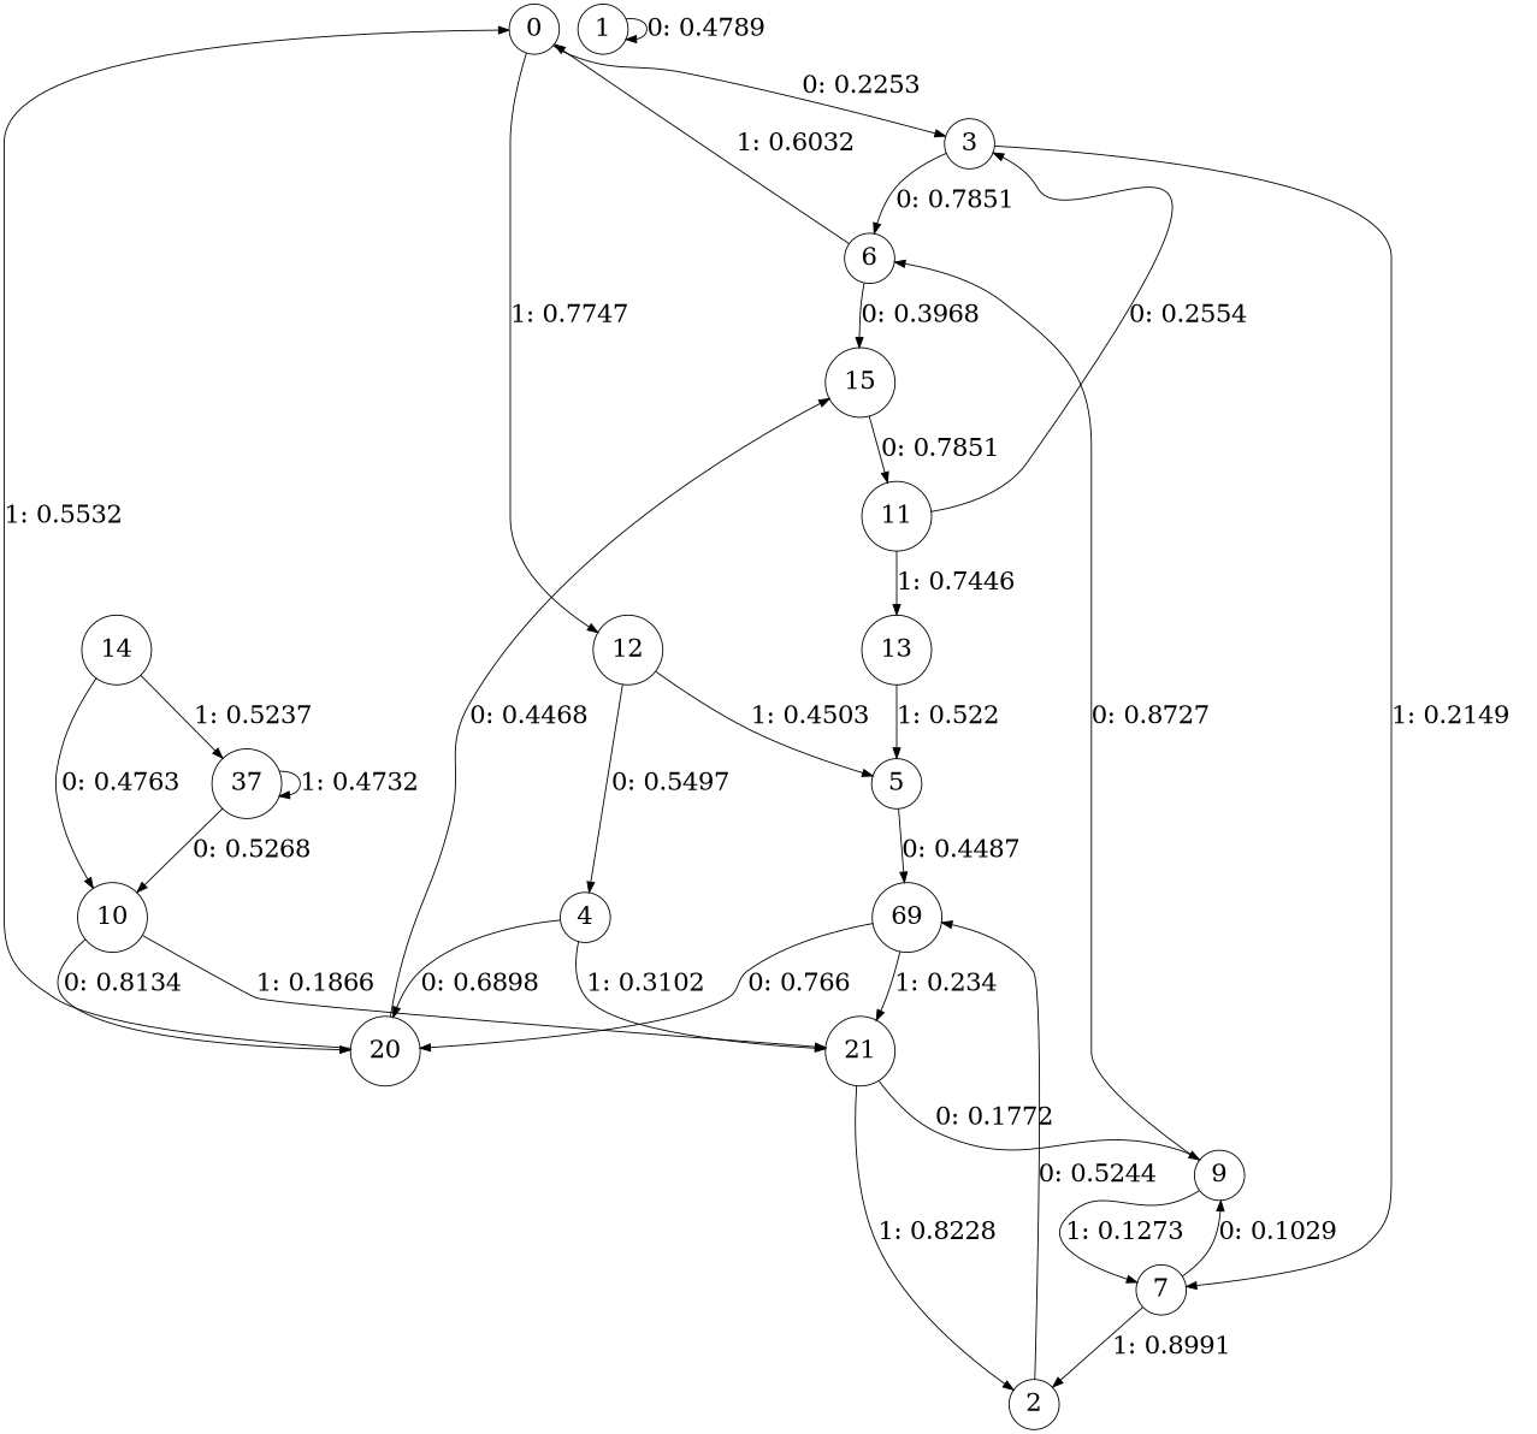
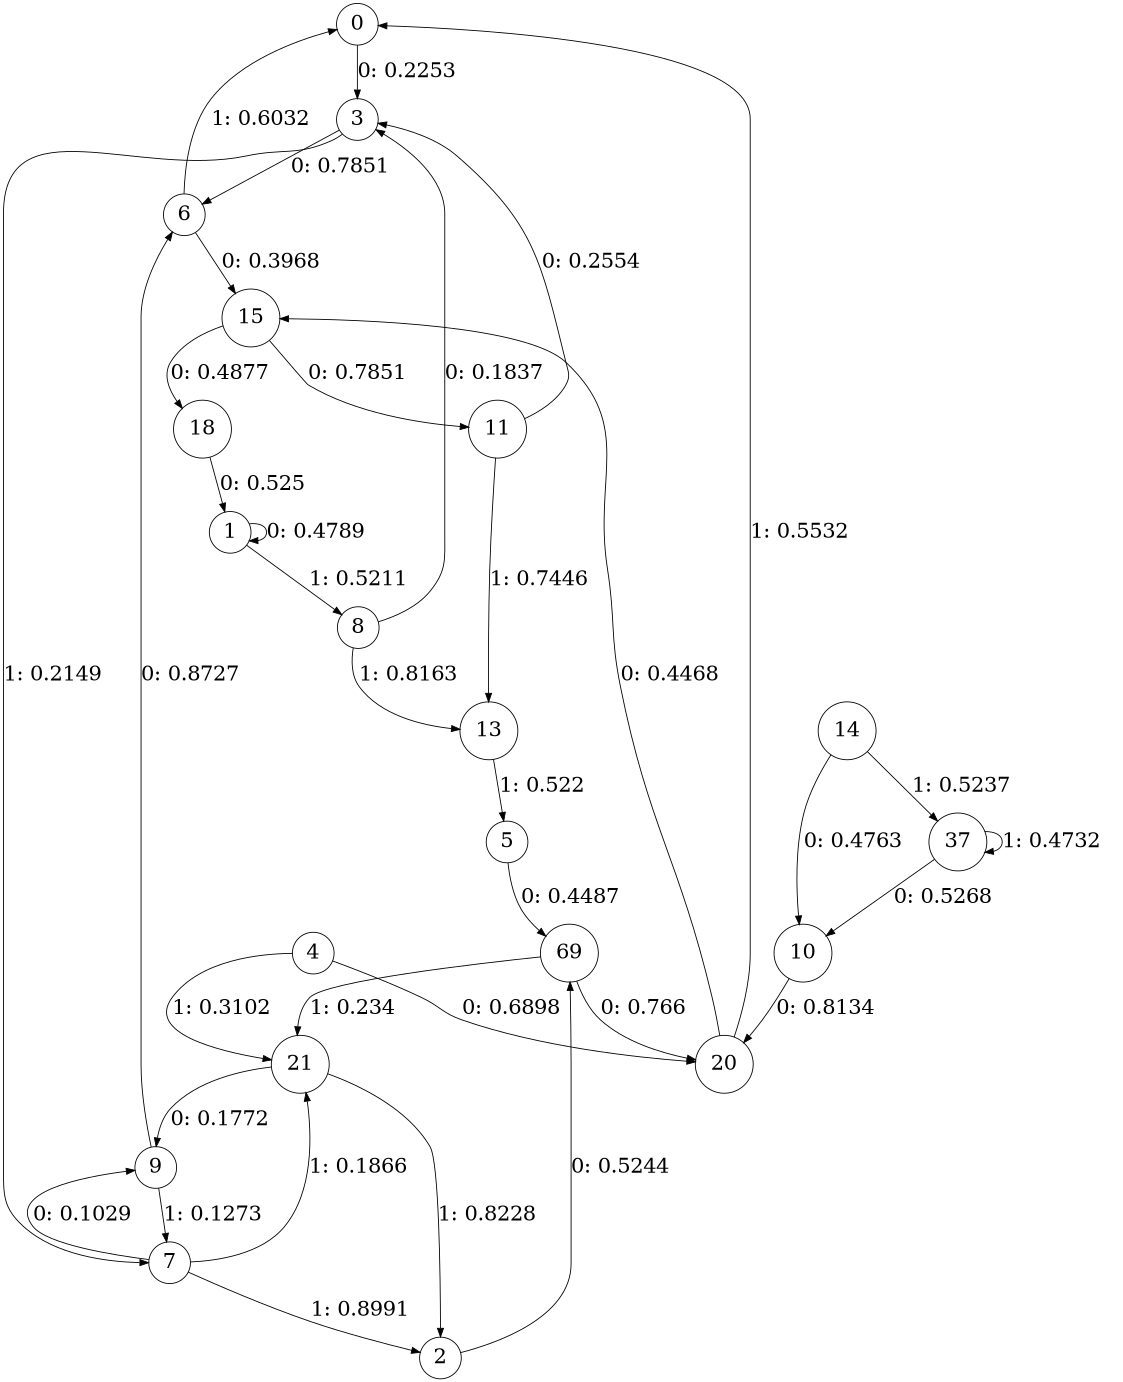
  digraph {
    node [fontsize=24 shape=circle]
    edge [fontsize=24]
    0
    3
-   12
    6
    7
    4
    5
    15
    2
    9
    20
    21
    n13 [label=69]
    1
+   8
    13
    14
    10
    n19 [label=37]
    11
+   18
    0 -> 3 [label="0: 0.2253   "]
-   0 -> 12 [label="1: 0.7747   "]
    3 -> 6 [label="0: 0.7851   "]
    3 -> 7 [label="1: 0.2149   "]
-   12 -> 4 [label="0: 0.5497   "]
-   12 -> 5 [label="1: 0.4503   "]
    6 -> 0 [label="1: 0.6032   "]
    6 -> 15 [label="0: 0.3968   "]
    7 -> 2 [label="1: 0.8991   "]
    7 -> 9 [label="0: 0.1029   "]
    4 -> 20 [label="0: 0.6898   "]
    4 -> 21 [label="1: 0.3102   "]
    5 -> n13 [label="0: 0.4487   "]
    15 -> 11 [label="0: 0.7851   "]
+   15 -> 18 [label="0: 0.4877   "]
    2 -> n13 [label="0: 0.5244   "]
    9 -> 6 [label="0: 0.8727   "]
    9 -> 7 [label="1: 0.1273   "]
    20 -> 0 [label="1: 0.5532   "]
    20 -> 15 [label="0: 0.4468   "]
    21 -> 2 [label="1: 0.8228   "]
    21 -> 9 [label="0: 0.1772   "]
    n13 -> 20 [label="0: 0.766    "]
    n13 -> 21 [label="1: 0.234    "]
    1 -> 1 [label="0: 0.4789   "]
+   1 -> 8 [label="1: 0.5211   "]
+   8 -> 3 [label="0: 0.1837   "]
+   8 -> 13 [label="1: 0.8163   "]
    13 -> 5 [label="1: 0.522    "]
    14 -> 10 [label="0: 0.4763   "]
    14 -> n19 [label="1: 0.5237   "]
    10 -> 20 [label="0: 0.8134   "]
-   10 -> 21 [label="1: 0.1866   "]
+   7 -> 21 [label="1: 0.1866   "]
    n19 -> 10 [label="0: 0.5268   "]
    n19 -> n19 [label="1: 0.4732   "]
    11 -> 3 [label="0: 0.2554   "]
    11 -> 13 [label="1: 0.7446   "]
+   18 -> 1 [label="0: 0.525    "]
  }
